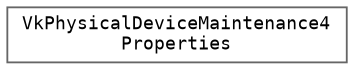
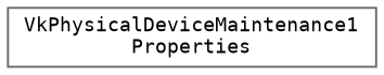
  digraph {
    rankdir=LR
    fontname="DejaVu Sans Mono"
-   n1 [color=grey40 fillcolor=white fontname="DejaVu Sans Mono" fontsize=10 height=0.2 label="VkPhysicalDeviceMaintenance4\lProperties" shape=box style=filled width=0.4]
+   n1 [color=grey40 fillcolor=white fontname="DejaVu Sans Mono" fontsize=10 height=0.2 label="VkPhysicalDeviceMaintenance1\lProperties" shape=box style=filled width=0.4]
  }
